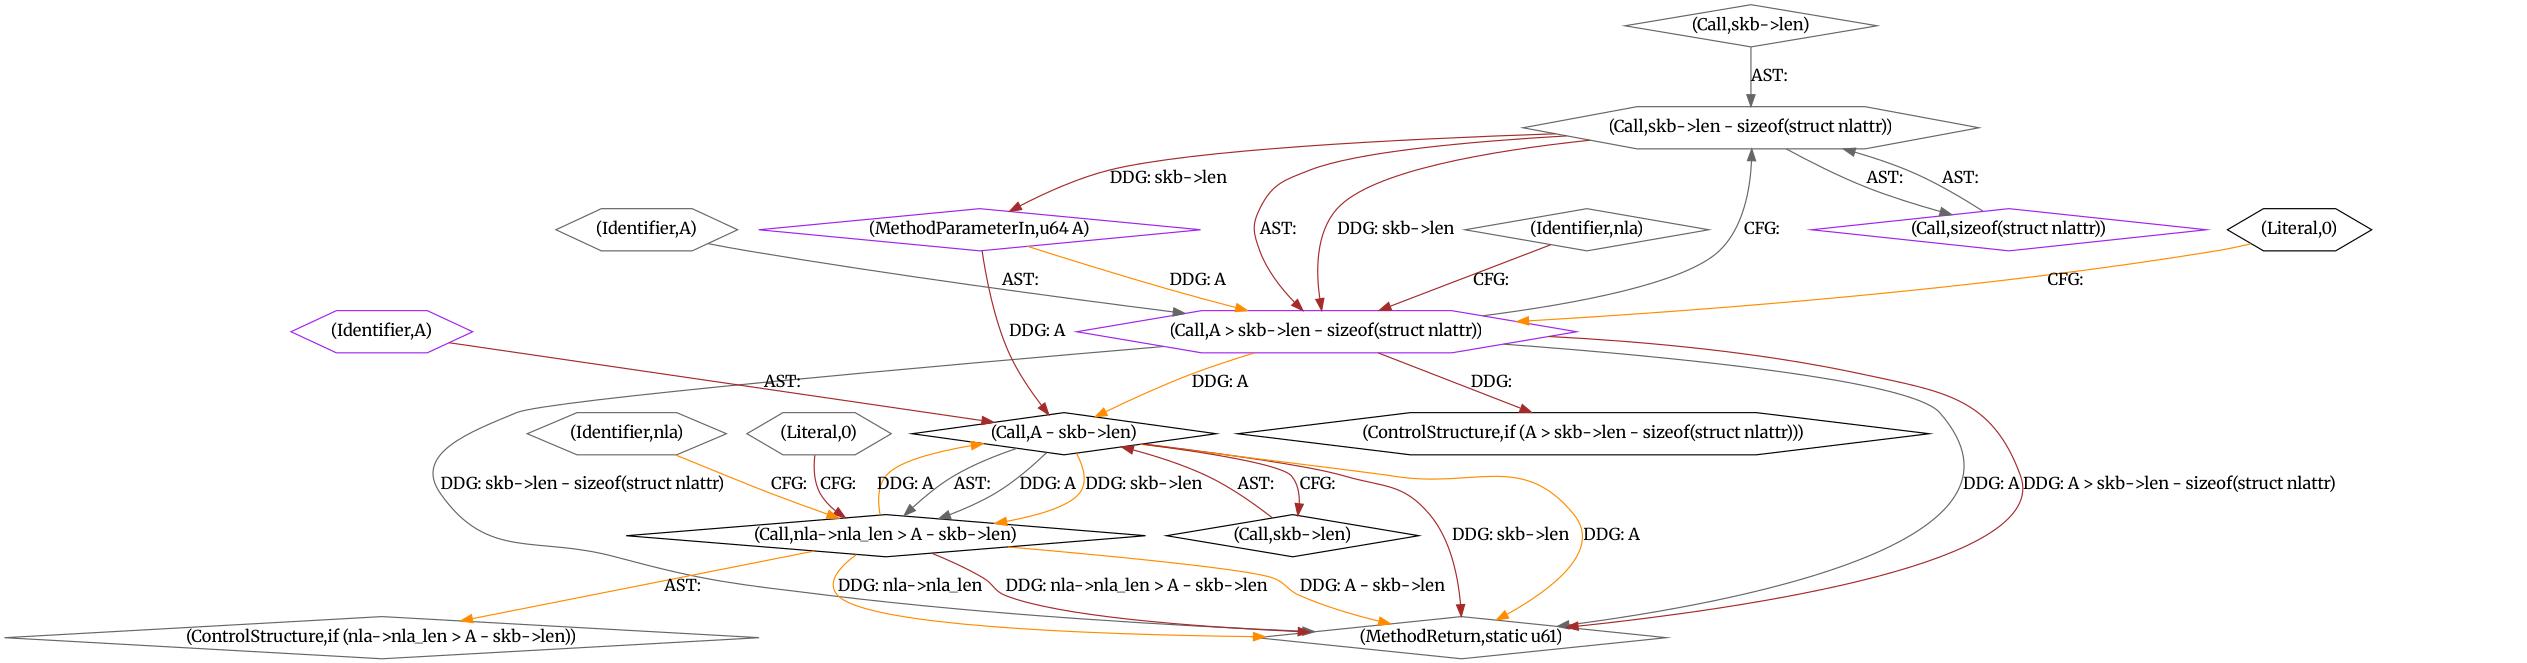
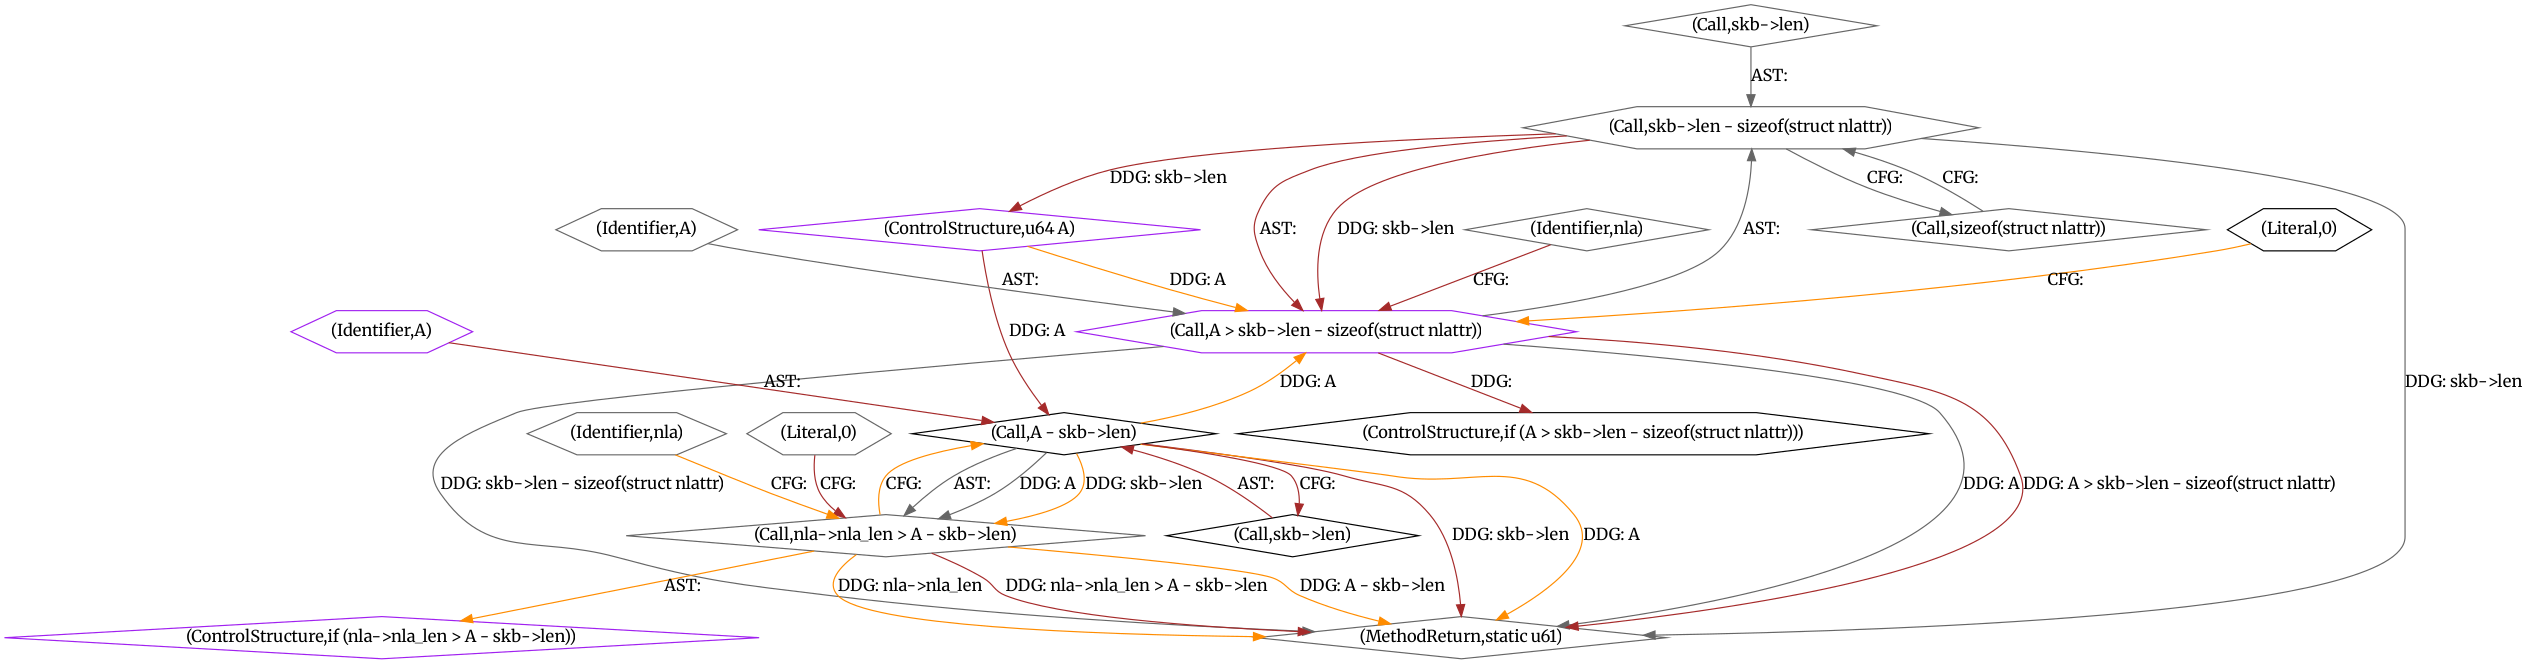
  digraph {
    fontname=Merriweather
    node [color=gray40 fontname=Merriweather shape=diamond]
    edge [color=brown fontname=Merriweather]
    n1 [label="(Call,skb->len - sizeof(struct nlattr))" shape=hexagon]
    n2 [color=purple label="(Call,A > skb->len - sizeof(struct nlattr))" shape=hexagon]
    n3 [label="(MethodReturn,static u61)"]
-   n4 [color=purple label="(Call,sizeof(struct nlattr))"]
-   n5 [color=purple label="(MethodParameterIn,u64 A)"]
+   n4 [label="(Call,sizeof(struct nlattr))"]
+   n5 [color=purple label="(ControlStructure,u64 A)"]
    n6 [color=black label="(Call,A - skb->len)"]
    n7 [color=black label="(ControlStructure,if (A > skb->len - sizeof(struct nlattr)))" shape=hexagon]
-   n8 [color=black label="(Call,nla->nla_len > A - skb->len)"]
+   n8 [label="(Call,nla->nla_len > A - skb->len)"]
    n9 [color=black label="(Call,skb->len)"]
-   n10 [label="(ControlStructure,if (nla->nla_len > A - skb->len))"]
+   n10 [color=purple label="(ControlStructure,if (nla->nla_len > A - skb->len))"]
    n11 [label="(Literal,0)" shape=hexagon]
    n12 [label="(Identifier,nla)"]
    n13 [label="(Identifier,nla)" shape=hexagon]
    n14 [color=black label="(Literal,0)" shape=hexagon]
    n15 [label="(Call,skb->len)"]
    n16 [color=purple label="(Identifier,A)" shape=hexagon]
    n17 [label="(Identifier,A)" shape=hexagon]
    n1 -> n2 [label="AST: "]
    n1 -> n2 [label="DDG: skb->len"]
-   n1 -> n4 [color=gray40 label="AST: "]
+   n1 -> n3 [color=gray40 label="DDG: skb->len"]
+   n1 -> n4 [color=gray40 label="CFG: "]
    n1 -> n5 [label="DDG: skb->len"]
-   n2 -> n1 [color=gray40 label="CFG: "]
+   n2 -> n1 [color=gray40 label="AST: "]
    n2 -> n3 [color=gray40 label="DDG: A"]
    n2 -> n3 [label="DDG: A > skb->len - sizeof(struct nlattr)"]
    n2 -> n3 [color=gray40 label="DDG: skb->len - sizeof(struct nlattr)"]
-   n2 -> n6 [color=darkorange label="DDG: A"]
+   n6 -> n2 [color=darkorange label="DDG: A"]
    n2 -> n7 [label="DDG: "]
-   n4 -> n1 [color=gray40 label="AST: "]
+   n4 -> n1 [color=gray40 label="CFG: "]
    n5 -> n2 [color=darkorange label="DDG: A"]
    n5 -> n6 [label="DDG: A"]
    n6 -> n3 [label="DDG: skb->len"]
    n6 -> n3 [color=darkorange label="DDG: A"]
    n6 -> n8 [color=gray40 label="AST: "]
    n6 -> n8 [color=gray40 label="DDG: A"]
    n6 -> n8 [color=darkorange label="DDG: skb->len"]
    n6 -> n9 [label="CFG: "]
    n8 -> n3 [color=darkorange label="DDG: A - skb->len"]
    n8 -> n3 [color=darkorange label="DDG: nla->nla_len"]
    n8 -> n3 [label="DDG: nla->nla_len > A - skb->len"]
-   n8 -> n6 [color=darkorange label="DDG: A"]
+   n8 -> n6 [color=darkorange label="CFG: "]
    n8 -> n10 [color=darkorange label="AST: "]
    n9 -> n6 [label="AST: "]
    n11 -> n8 [label="CFG: "]
    n12 -> n2 [label="CFG: "]
    n13 -> n8 [color=darkorange label="CFG: "]
    n14 -> n2 [color=darkorange label="CFG: "]
    n15 -> n1 [color=gray40 label="AST: "]
    n16 -> n6 [label="AST: "]
    n17 -> n2 [color=gray40 label="AST: "]
  }
